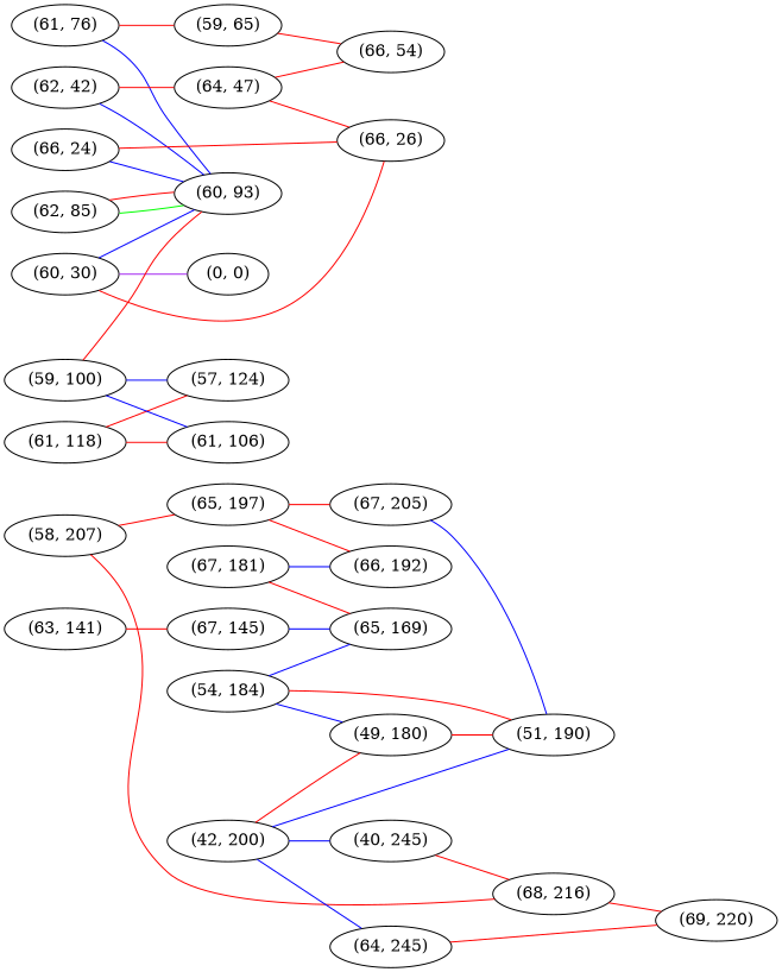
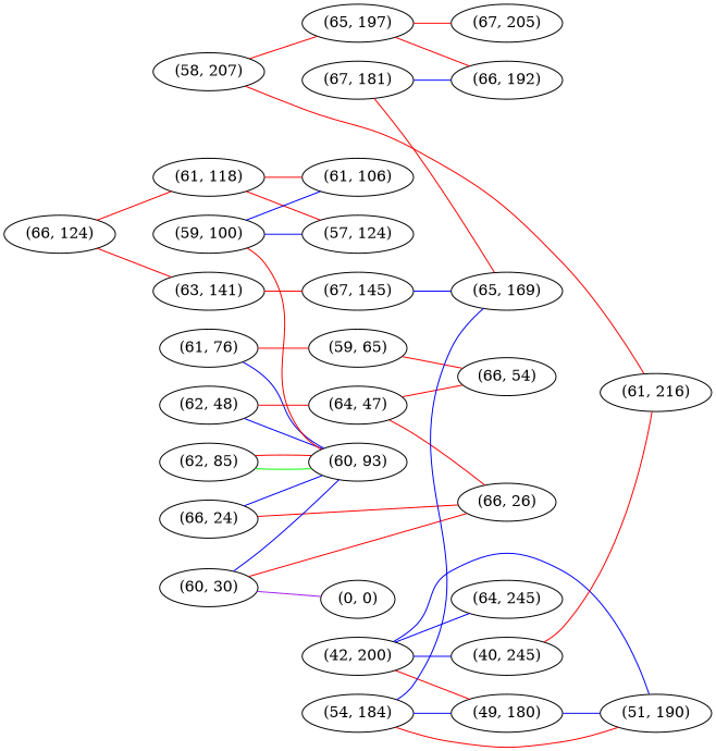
  graph {
    rankdir=LR
    edge [color=red weight=1]
    "(58, 207)"
    "(65, 197)"
-   "(61, 216)" [label="(68, 216)"]
+   "(61, 216)"
    "(66, 192)"
    "(67, 205)"
-   "(69, 220)"
    "(42, 200)"
    "(64, 245)"
    "(40, 245)"
    "(49, 180)"
    "(51, 190)"
    "(63, 141)"
    "(67, 145)"
    "(61, 76)"
    "(59, 65)"
    "(60, 93)"
    "(66, 54)"
-   "(62, 48)" [label="(62, 42)"]
+   "(62, 48)"
    "(64, 47)"
    "(66, 26)"
    "(66, 24)"
+   "(66, 124)"
    "(61, 118)"
    "(57, 124)"
    "(61, 106)"
    "(67, 181)"
    "(65, 169)"
    "(60, 30)"
    "(0, 0)"
    "(54, 184)"
    "(62, 85)"
    "(59, 100)"
    "(58, 207)" -- "(65, 197)"
    "(58, 207)" -- "(61, 216)"
    "(65, 197)" -- "(66, 192)"
    "(65, 197)" -- "(67, 205)"
-   "(61, 216)" -- "(69, 220)"
-   "(67, 205)" -- "(51, 190)" [color=blue weight=3]
    "(42, 200)" -- "(64, 245)" [color=blue weight=3]
    "(42, 200)" -- "(40, 245)" [color=blue weight=3]
    "(42, 200)" -- "(49, 180)"
    "(42, 200)" -- "(51, 190)" [color=blue weight=3]
-   "(64, 245)" -- "(69, 220)"
    "(40, 245)" -- "(61, 216)"
-   "(49, 180)" -- "(51, 190)" [weight=3]
+   "(49, 180)" -- "(51, 190)" [color=blue weight=3]
    "(63, 141)" -- "(67, 145)"
    "(67, 145)" -- "(65, 169)" [color=blue weight=3]
    "(61, 76)" -- "(59, 65)"
    "(61, 76)" -- "(60, 93)" [color=blue weight=3]
    "(59, 65)" -- "(66, 54)"
    "(62, 48)" -- "(60, 93)" [color=blue weight=3]
    "(62, 48)" -- "(64, 47)"
    "(64, 47)" -- "(66, 54)"
    "(64, 47)" -- "(66, 26)"
    "(66, 24)" -- "(60, 93)" [color=blue weight=3]
    "(66, 24)" -- "(66, 26)"
+   "(66, 124)" -- "(63, 141)"
+   "(66, 124)" -- "(61, 118)"
    "(61, 118)" -- "(57, 124)"
    "(61, 118)" -- "(61, 106)"
    "(67, 181)" -- "(66, 192)" [color=blue weight=3]
    "(67, 181)" -- "(65, 169)"
    "(60, 30)" -- "(60, 93)" [color=blue weight=3]
    "(60, 30)" -- "(66, 26)"
    "(60, 30)" -- "(0, 0)" [color=purple weight=4]
    "(54, 184)" -- "(49, 180)" [color=blue weight=3]
    "(54, 184)" -- "(51, 190)"
    "(54, 184)" -- "(65, 169)" [color=blue weight=3]
    "(62, 85)" -- "(60, 93)" [color=green weight=2]
    "(62, 85)" -- "(60, 93)"
    "(59, 100)" -- "(60, 93)"
    "(59, 100)" -- "(57, 124)" [color=blue weight=3]
    "(59, 100)" -- "(61, 106)" [color=blue weight=3]
  }
